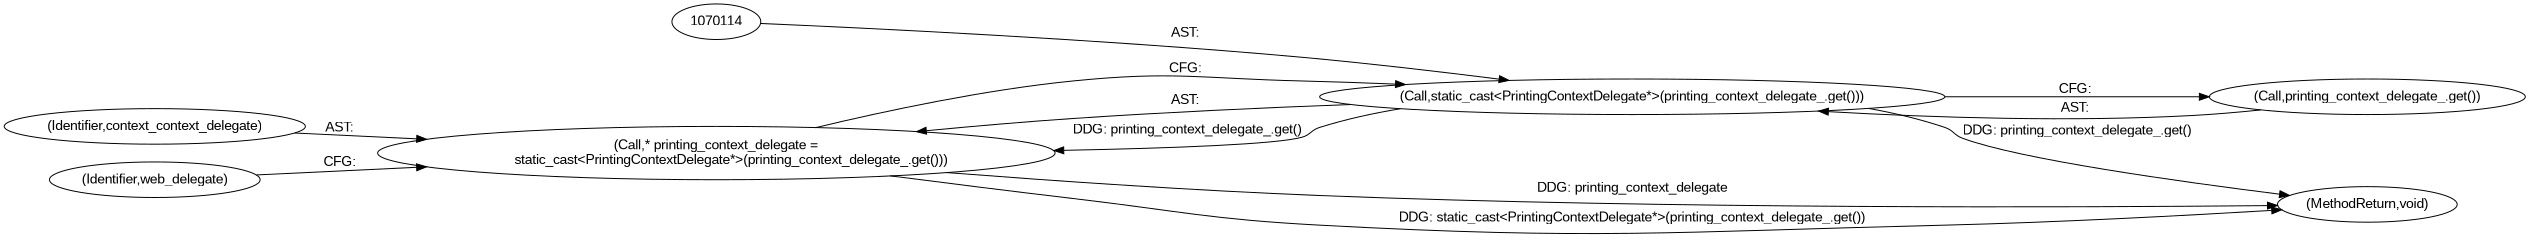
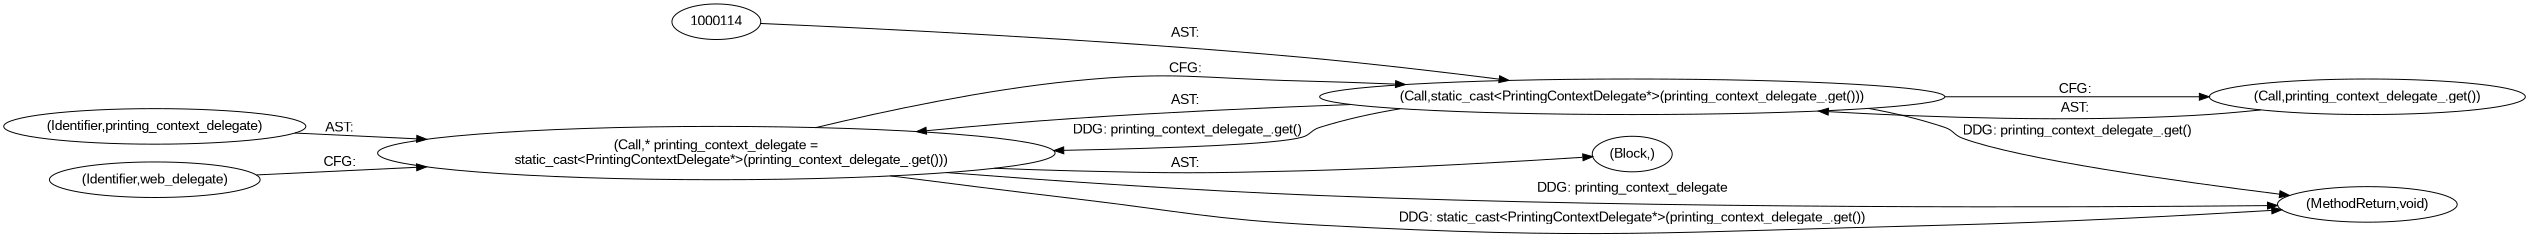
  digraph {
    fontname="Liberation Sans"
    rankdir=LR
    node [fontname="Liberation Sans"]
    edge [fontname="Liberation Sans"]
    n1 [label="(Call,* printing_context_delegate =\n        static_cast<PrintingContextDelegate*>(printing_context_delegate_.get()))"]
    n2 [label="(Call,static_cast<PrintingContextDelegate*>(printing_context_delegate_.get()))"]
+   n3 [label="(Block,)"]
    n4 [label="(MethodReturn,void)"]
    n5 [label="(Call,printing_context_delegate_.get())"]
-   n6 [label="(Identifier,context_context_delegate)"]
+   n6 [label="(Identifier,printing_context_delegate)"]
    n7 [label="(Identifier,web_delegate)"]
-   1000114 [label=1070114]
+   1000114
    n1 -> n2 [label="CFG: "]
+   n1 -> n3 [label="AST: "]
    n1 -> n4 [label="DDG: printing_context_delegate"]
    n1 -> n4 [label="DDG: static_cast<PrintingContextDelegate*>(printing_context_delegate_.get())"]
    n2 -> n1 [label="AST: "]
    n2 -> n1 [label="DDG: printing_context_delegate_.get()"]
    n2 -> n4 [label="DDG: printing_context_delegate_.get()"]
    n2 -> n5 [label="CFG: "]
    n5 -> n2 [label="AST: "]
    n6 -> n1 [label="AST: "]
    n7 -> n1 [label="CFG: "]
    1000114 -> n2 [label="AST: "]
  }
